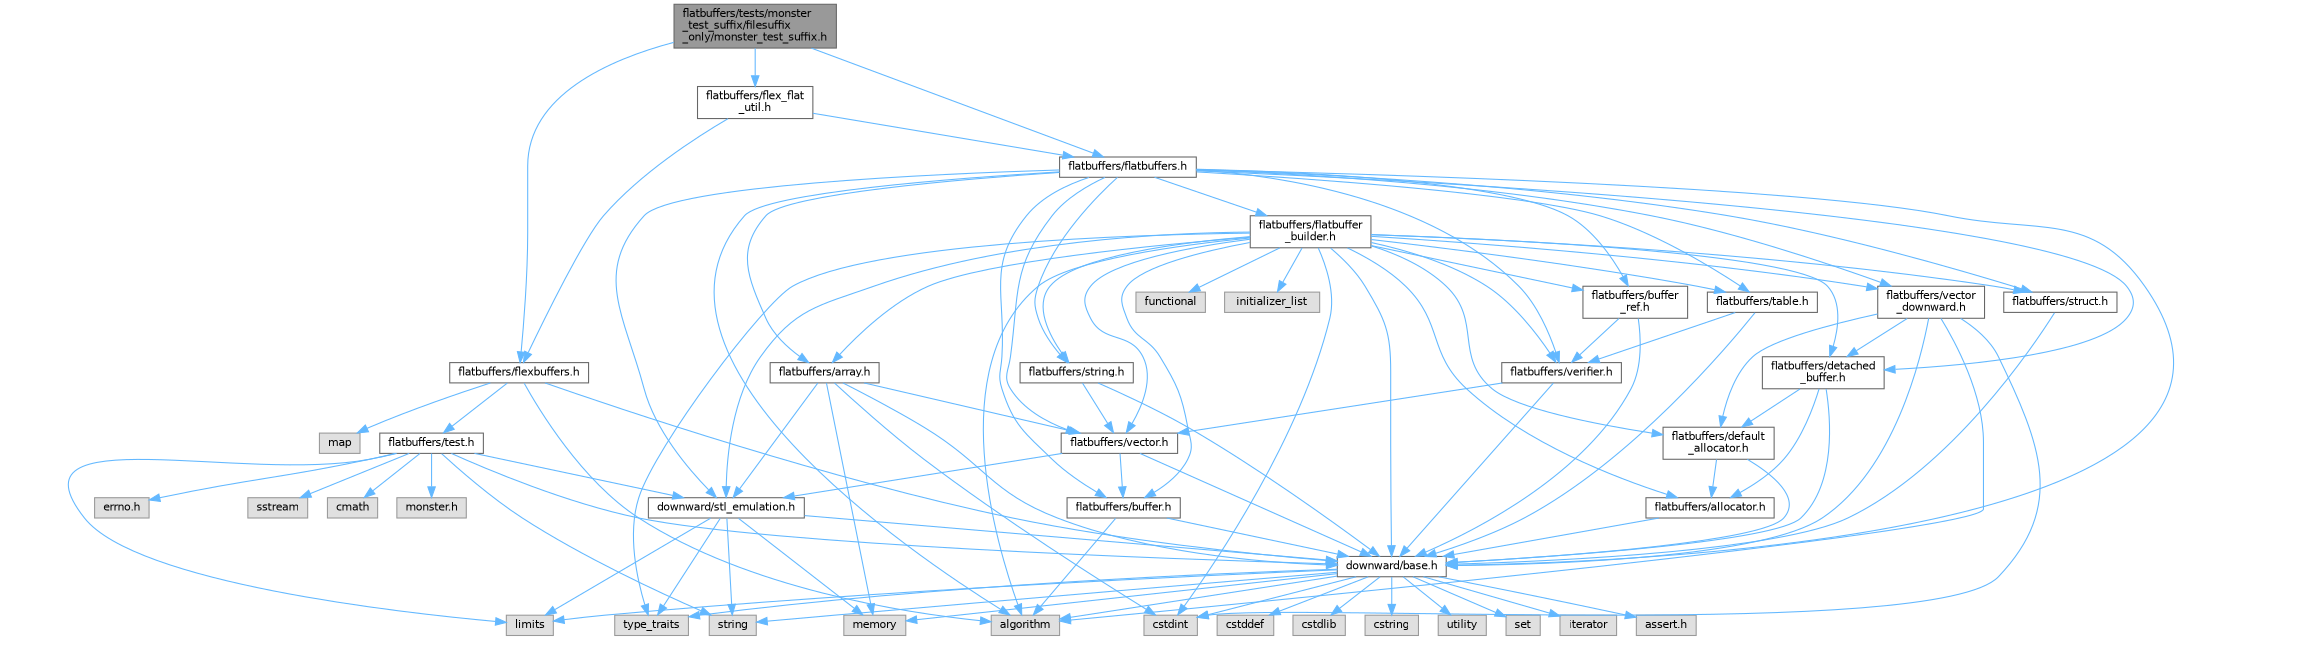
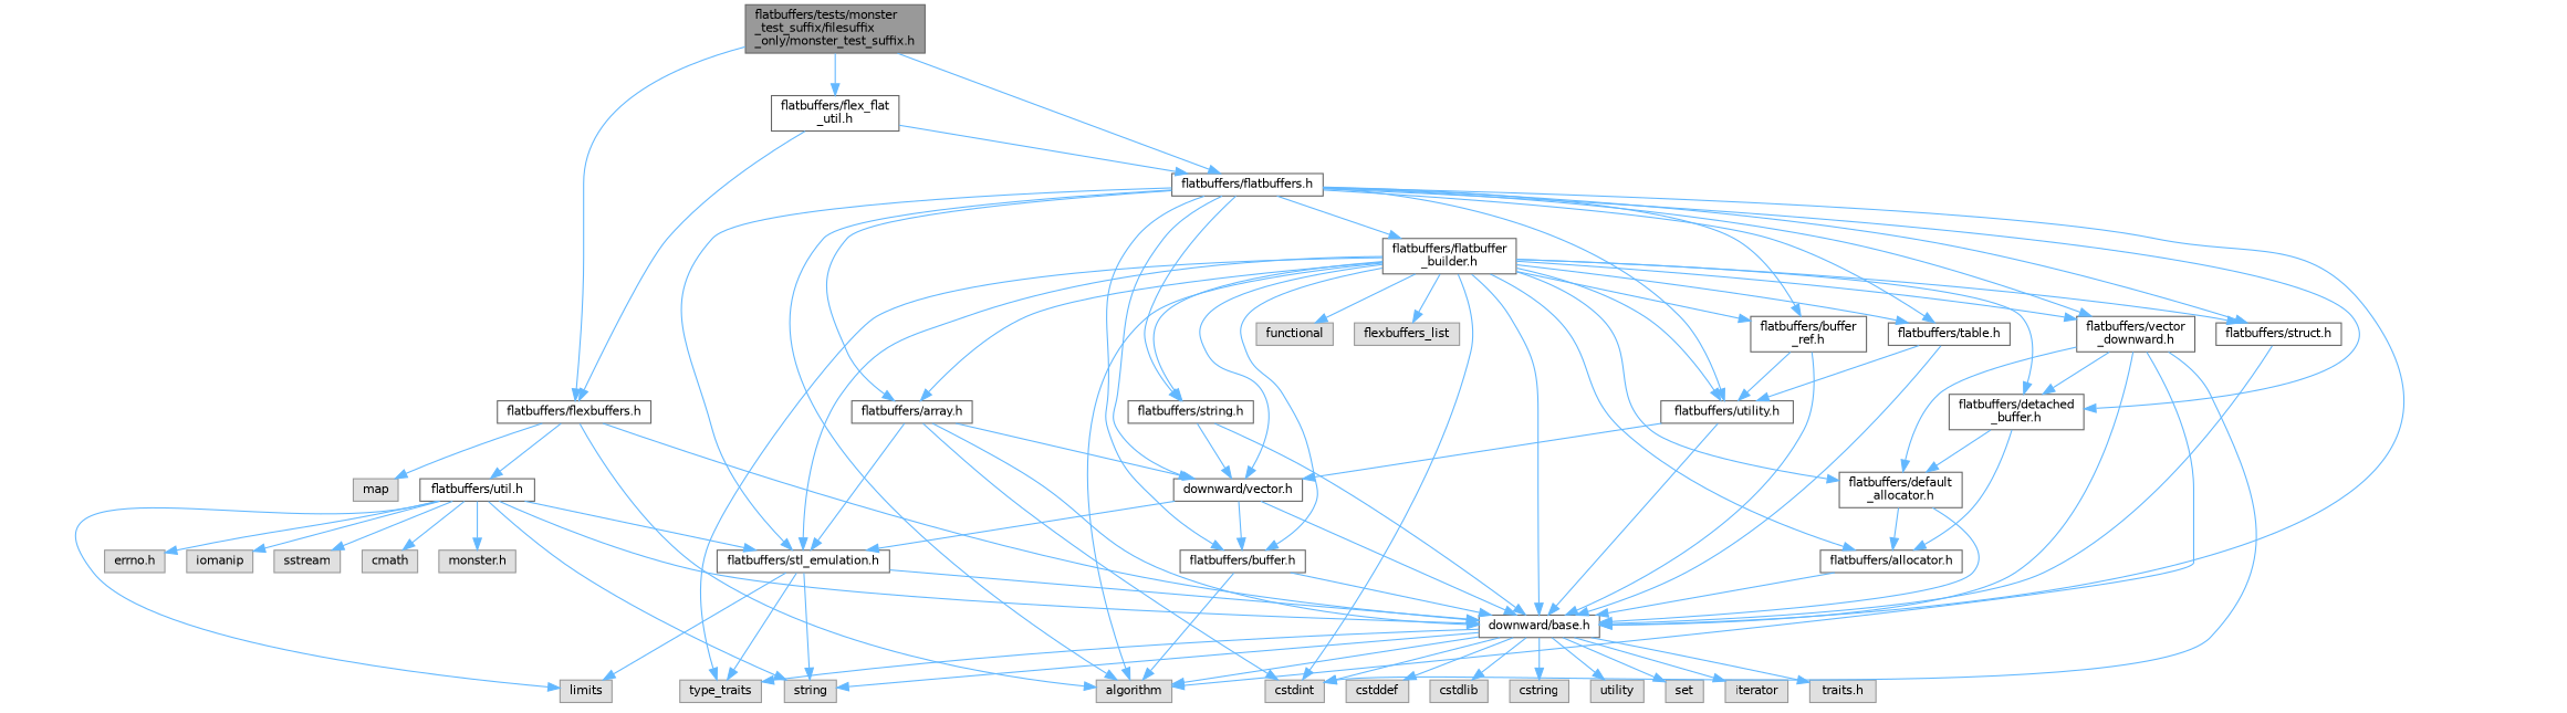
  digraph {
    node [color=grey60 fillcolor="#E0E0E0" fontname=Helvetica fontsize=10 shape=box style=filled]
    edge [color=steelblue1 fontname=Helvetica fontsize=10 labelfontname=Helvetica labelfontsize=10 style=solid]
    n1 [color=gray40 fillcolor=grey60 fontcolor=black height=0.2 label="flatbuffers/tests/monster\l_test_suffix/filesuffix\l_only/monster_test_suffix.h" width=0.4]
    n2 [color=grey40 fillcolor=white height=0.2 label="flatbuffers/flatbuffers.h" width=0.4]
    n3 [color=grey40 fillcolor=white height=0.2 label="flatbuffers/flexbuffers.h" width=0.4]
    n4 [color=grey40 fillcolor=white height=0.2 label="flatbuffers/flex_flat\l_util.h" width=0.4]
    n5 [height=0.2 label=algorithm width=0.4]
    n6 [color=grey40 fillcolor=white height=0.2 label="flatbuffers/array.h" width=0.4]
    n7 [color=grey40 fillcolor=white height=0.2 label="downward/base.h" width=0.4]
-   n8 [color=grey40 fillcolor=white height=0.2 label="downward/stl_emulation.h" width=0.4]
-   n9 [color=grey40 fillcolor=white height=0.2 label="flatbuffers/vector.h" width=0.4]
+   n8 [color=grey40 fillcolor=white height=0.2 label="flatbuffers/stl_emulation.h" width=0.4]
+   n9 [color=grey40 fillcolor=white height=0.2 label="downward/vector.h" width=0.4]
    n10 [color=grey40 fillcolor=white height=0.2 label="flatbuffers/buffer.h" width=0.4]
    n11 [color=grey40 fillcolor=white height=0.2 label="flatbuffers/buffer\l_ref.h" width=0.4]
-   n12 [color=grey40 fillcolor=white height=0.2 label="flatbuffers/verifier.h" width=0.4]
+   n12 [color=grey40 fillcolor=white height=0.2 label="flatbuffers/utility.h" width=0.4]
    n13 [color=grey40 fillcolor=white height=0.2 label="flatbuffers/detached\l_buffer.h" width=0.4]
    n14 [color=grey40 fillcolor=white height=0.2 label="flatbuffers/flatbuffer\l_builder.h" width=0.4]
    n15 [color=grey40 fillcolor=white height=0.2 label="flatbuffers/string.h" width=0.4]
    n16 [color=grey40 fillcolor=white height=0.2 label="flatbuffers/struct.h" width=0.4]
    n17 [color=grey40 fillcolor=white height=0.2 label="flatbuffers/table.h" width=0.4]
    n18 [color=grey40 fillcolor=white height=0.2 label="flatbuffers/vector\l_downward.h" width=0.4]
    n19 [height=0.2 label=map width=0.4]
-   n20 [color=grey40 fillcolor=white height=0.2 label="flatbuffers/test.h" width=0.4]
+   n20 [color=grey40 fillcolor=white height=0.2 label="flatbuffers/util.h" width=0.4]
    n21 [height=0.2 label=cstdint width=0.4]
-   n22 [height=0.2 label=memory width=0.4]
-   n23 [height=0.2 label="assert.h" width=0.4]
+   n23 [height=0.2 label="traits.h" width=0.4]
    n24 [height=0.2 label=cstddef width=0.4]
    n25 [height=0.2 label=cstdlib width=0.4]
    n26 [height=0.2 label=cstring width=0.4]
    n27 [height=0.2 label=utility width=0.4]
    n28 [height=0.2 label=string width=0.4]
    n29 [height=0.2 label=type_traits width=0.4]
    n30 [height=0.2 label=set width=0.4]
    n31 [height=0.2 label=limits width=0.4]
    n32 [height=0.2 label=iterator width=0.4]
    n33 [color=grey40 fillcolor=white height=0.2 label="flatbuffers/allocator.h" width=0.4]
    n34 [color=grey40 fillcolor=white height=0.2 label="flatbuffers/default\l_allocator.h" width=0.4]
    n35 [height=0.2 label=functional width=0.4]
-   n36 [height=0.2 label=initializer_list width=0.4]
+   n36 [height=0.2 label=flexbuffers_list width=0.4]
    n37 [height=0.2 label="monster.h" width=0.4]
    n38 [height=0.2 label="errno.h" width=0.4]
+   n39 [height=0.2 label=iomanip width=0.4]
    n40 [height=0.2 label=sstream width=0.4]
    n41 [height=0.2 label=cmath width=0.4]
    n1 -> n2
    n1 -> n3
    n1 -> n4
    n2 -> n5
    n2 -> n6
    n2 -> n7
    n2 -> n8
    n2 -> n9
    n2 -> n10
    n2 -> n11
    n2 -> n12
    n2 -> n13
    n2 -> n14
    n2 -> n15
    n2 -> n16
    n2 -> n17
    n2 -> n18
    n3 -> n5
    n3 -> n7
    n3 -> n19
    n3 -> n20
    n4 -> n2
    n4 -> n3
    n6 -> n7
    n6 -> n8
    n6 -> n9
    n6 -> n21
-   n6 -> n22
    n7 -> n5
    n7 -> n21
-   n7 -> n22
    n7 -> n23
    n7 -> n24
    n7 -> n25
    n7 -> n26
    n7 -> n27
    n7 -> n28
    n7 -> n29
    n7 -> n30
-   n7 -> n31
    n7 -> n32
    n8 -> n7
-   n8 -> n22
    n8 -> n28
    n8 -> n29
    n8 -> n31
    n9 -> n7
    n9 -> n8
    n9 -> n10
    n10 -> n5
    n10 -> n7
    n11 -> n7
    n11 -> n12
    n12 -> n7
    n12 -> n9
-   n13 -> n7
    n13 -> n33
    n13 -> n34
    n14 -> n5
    n14 -> n6
    n14 -> n7
    n14 -> n8
    n14 -> n9
    n14 -> n10
    n14 -> n11
    n14 -> n12
    n14 -> n13
    n14 -> n15
    n14 -> n16
    n14 -> n17
    n14 -> n18
    n14 -> n21
    n14 -> n29
    n14 -> n33
    n14 -> n34
    n14 -> n35
    n14 -> n36
    n15 -> n7
    n15 -> n9
    n16 -> n7
    n17 -> n7
    n17 -> n12
    n18 -> n5
    n18 -> n7
    n18 -> n13
    n18 -> n21
    n18 -> n34
    n20 -> n7
    n20 -> n8
    n20 -> n28
    n20 -> n31
    n20 -> n37
    n20 -> n38
+   n20 -> n39
    n20 -> n40
    n20 -> n41
    n33 -> n7
    n34 -> n7
    n34 -> n33
  }
